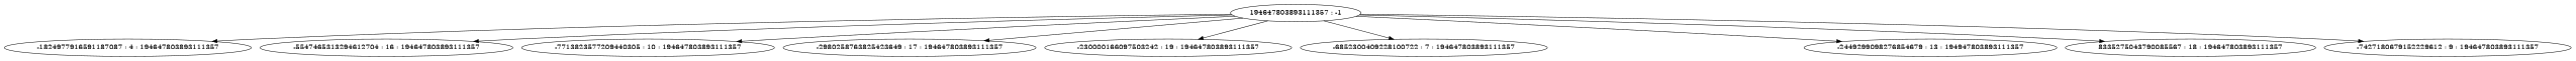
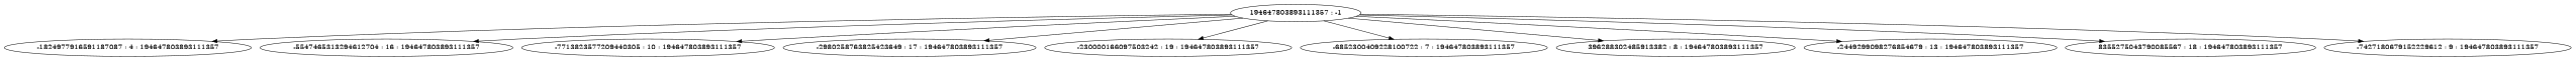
  digraph {
    n1 [label="194647803893111357 : -1"]
    n2 [label="-1824977916591187087 : 4 : 194647803893111357"]
    n3 [label="-5547465313294612704 : 16 : 194647803893111357"]
    n4 [label="-7713823577209440305 : 10 : 194647803893111357"]
    n5 [label="-2980258763825423649 : 17 : 194647803893111357"]
    n6 [label="-230000166097503242 : 19 : 194647803893111357"]
    n7 [label="-6852300409228100722 : 7 : 194647803893111357"]
-   n9 [label="-2449299098276854679 : 13 : 194947803893111357"]
-   n10 [label="8335275043790085567 : 18 : 194647803893111357"]
+   n8 [label="396288302485913382 : 8 : 194647803893111357"]
+   n9 [label="-2449299098276854679 : 13 : 194647803893111357"]
+   n10 [label="8355275043790085567 : 18 : 194647803893111357"]
    n11 [label="-7427180679152229612 : 9 : 194647803893111357"]
    n1 -> n2
    n1 -> n3
    n1 -> n4
    n1 -> n5
    n1 -> n6
    n1 -> n7
+   n1 -> n8
    n1 -> n9
    n1 -> n10
    n1 -> n11
  }
